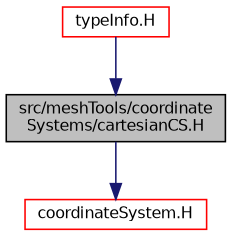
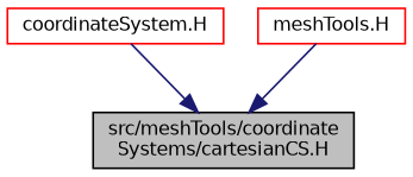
  digraph {
    node [color=red fontname=Helvetica fontsize=10 shape=record]
    edge [color=midnightblue fontname=Helvetica fontsize=10 labelfontname=Helvetica labelfontsize=10 style=solid]
    n1 [color=black fillcolor=grey75 fontcolor=black height=0.2 label="src/meshTools/coordinate\lSystems/cartesianCS.H" style=filled width=0.4]
    n2 [height=0.2 label="coordinateSystem.H" width=0.4]
-   n3 [height=0.2 label="typeInfo.H" width=0.4]
-   n1 -> n2
+   n3 [height=0.2 label="meshTools.H" width=0.4]
+   n2 -> n1
    n3 -> n1
  }
